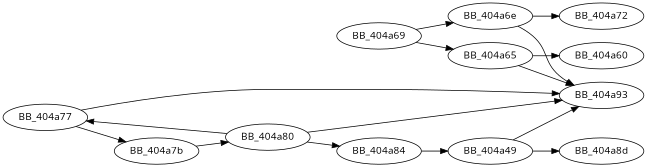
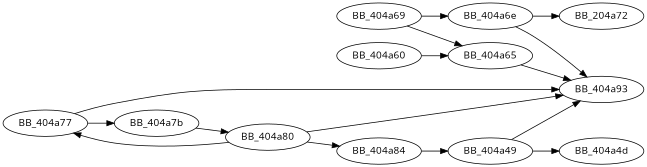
  digraph {
    fontname="Open Sans"
    rankdir=LR
    node [fontname="Open Sans"]
    edge [fontname="Open Sans"]
    BB_404a60
    BB_404a65
    BB_404a93
    BB_404a69
    BB_404a6e
-   BB_404a72
+   BB_404a72 [label=BB_204a72]
    BB_404a77
    BB_404a7b
    BB_404a80
    BB_404a84
    n11 [label=BB_404a49]
-   BB_404a8d
-   BB_404a65 -> BB_404a60
+   BB_404a8d [label=BB_404a4d]
+   BB_404a60 -> BB_404a65
    BB_404a65 -> BB_404a93
    BB_404a69 -> BB_404a65
    BB_404a69 -> BB_404a6e
    BB_404a6e -> BB_404a93
    BB_404a6e -> BB_404a72
    BB_404a77 -> BB_404a93
    BB_404a77 -> BB_404a7b
    BB_404a7b -> BB_404a80
    BB_404a80 -> BB_404a93
    BB_404a80 -> BB_404a77
    BB_404a80 -> BB_404a84
    BB_404a84 -> n11
    n11 -> BB_404a93
    n11 -> BB_404a8d
  }
